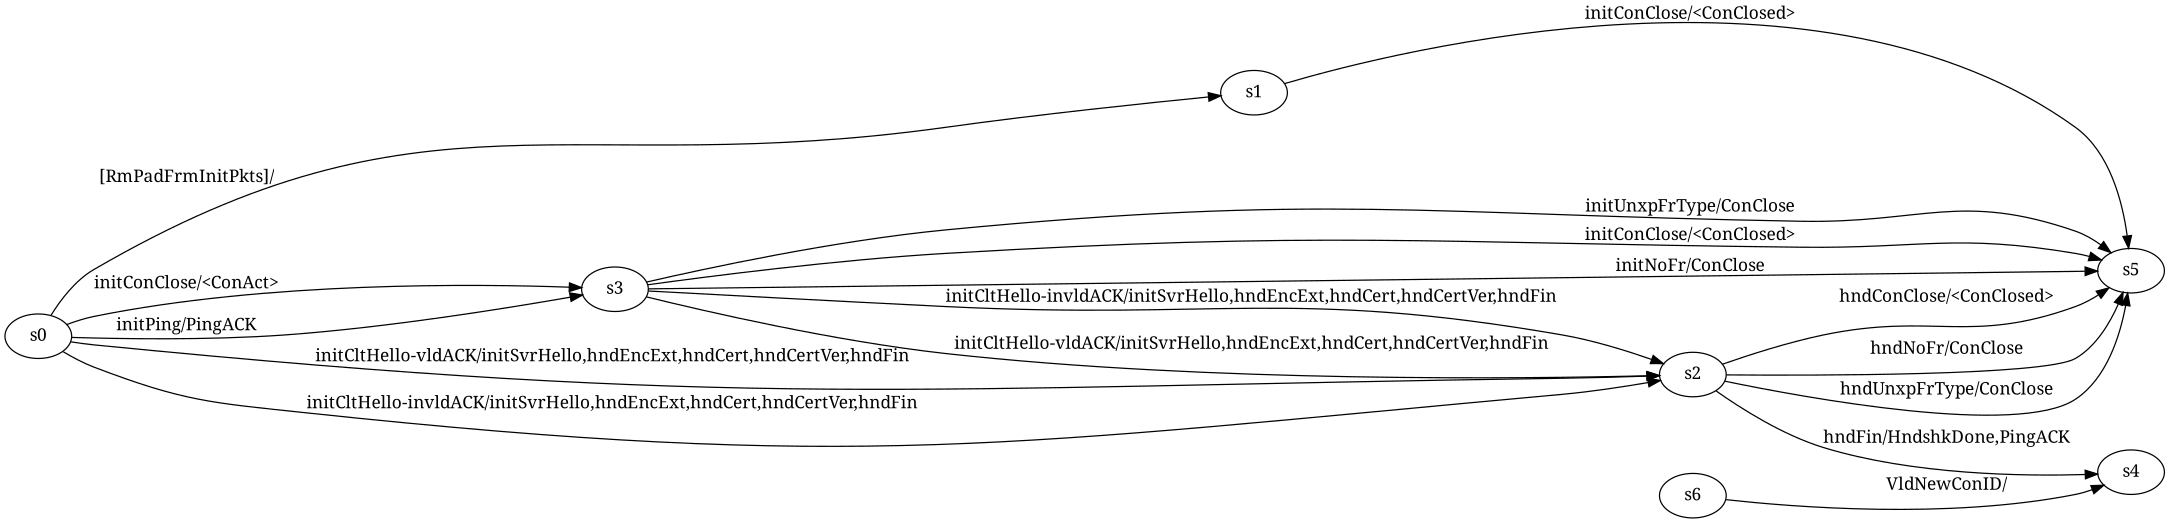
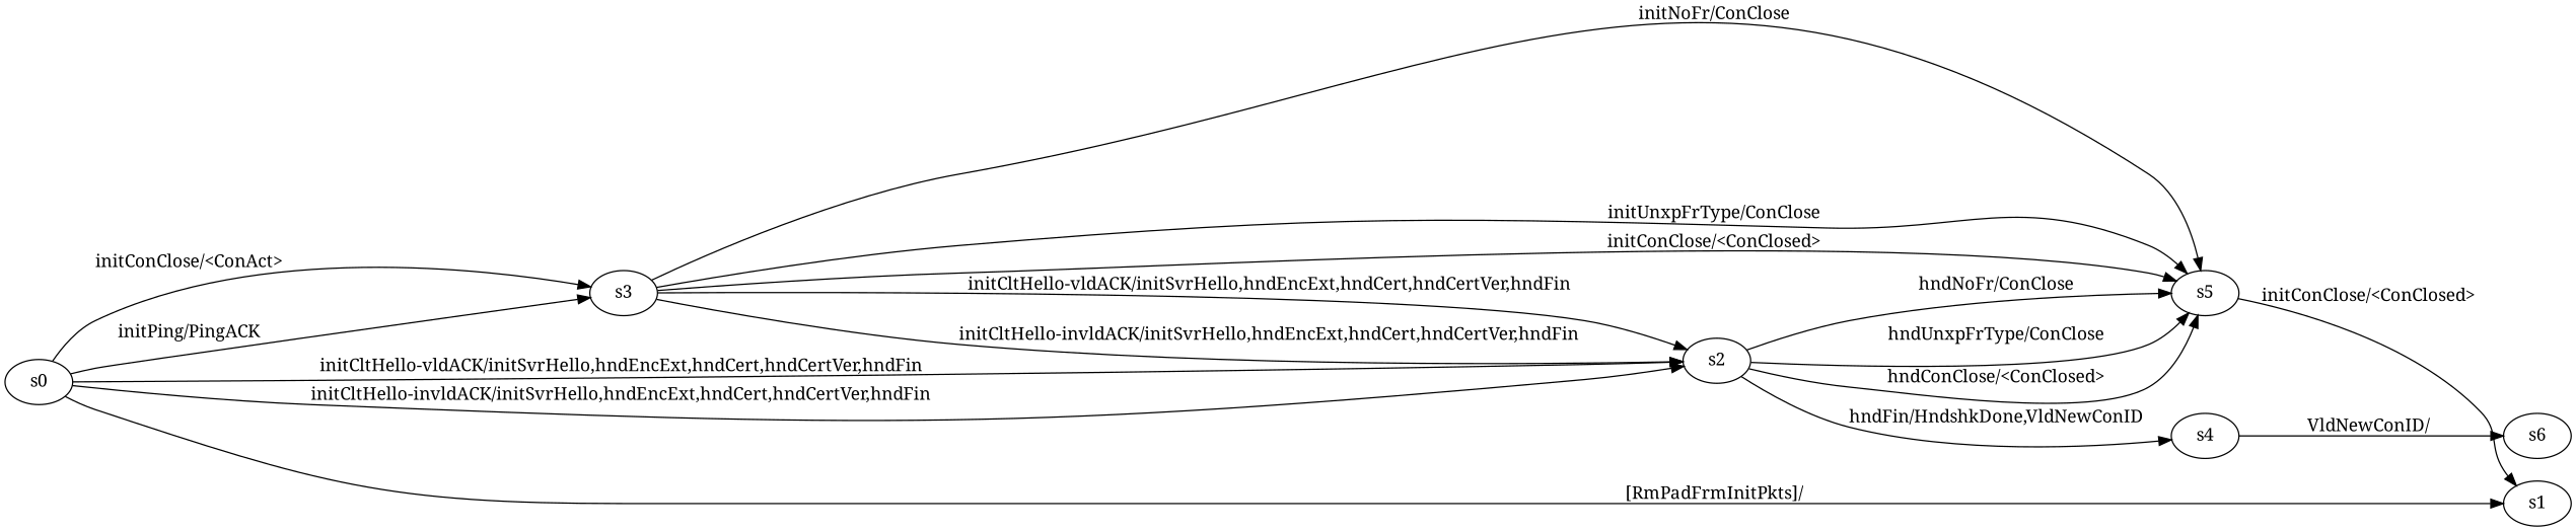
  digraph {
    fontname="Noto Serif"
    rankdir=LR
    node [fontname="Noto Serif"]
    edge [fontname="Noto Serif"]
    n1 [label=s0]
    n2 [label=s1]
    n3 [label=s2]
    n4 [label=s3]
    n5 [label=s5]
    n6 [label=s4]
    n7 [label=s6]
    n1 -> n2 [label="[RmPadFrmInitPkts]/ "]
    n1 -> n3 [label="initCltHello-vldACK/initSvrHello,hndEncExt,hndCert,hndCertVer,hndFin "]
    n1 -> n3 [label="initCltHello-invldACK/initSvrHello,hndEncExt,hndCert,hndCertVer,hndFin "]
    n1 -> n4 [label="initPing/PingACK "]
    n1 -> n4 [label="initConClose/<ConAct> "]
-   n2 -> n5 [label="initConClose/<ConClosed> "]
+   n5 -> n2 [label="initConClose/<ConClosed> "]
    n3 -> n5 [label="hndConClose/<ConClosed> "]
    n3 -> n5 [label="hndNoFr/ConClose "]
    n3 -> n5 [label="hndUnxpFrType/ConClose "]
-   n3 -> n6 [label="hndFin/HndshkDone,PingACK "]
+   n3 -> n6 [label="hndFin/HndshkDone,VldNewConID "]
    n4 -> n3 [label="initCltHello-vldACK/initSvrHello,hndEncExt,hndCert,hndCertVer,hndFin "]
    n4 -> n3 [label="initCltHello-invldACK/initSvrHello,hndEncExt,hndCert,hndCertVer,hndFin "]
    n4 -> n5 [label="initConClose/<ConClosed> "]
    n4 -> n5 [label="initNoFr/ConClose "]
    n4 -> n5 [label="initUnxpFrType/ConClose "]
-   n7 -> n6 [label="VldNewConID/ "]
+   n6 -> n7 [label="VldNewConID/ "]
  }
